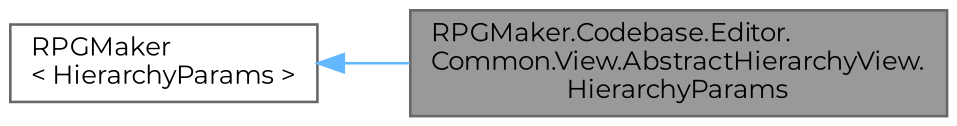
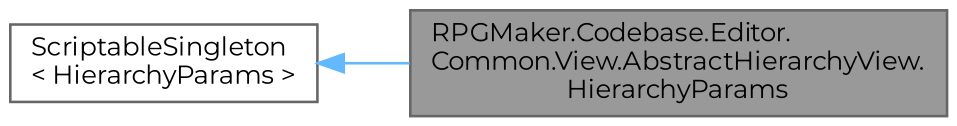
  digraph {
    rankdir=LR
    fontname=Montserrat
    node [color=gray40 fontname=Montserrat fontsize=10 shape=box style=filled]
    n1 [fillcolor=grey60 fontcolor=black height=0.2 label="RPGMaker.Codebase.Editor.\lCommon.View.AbstractHierarchyView.\lHierarchyParams" width=0.4]
-   n2 [fillcolor=white height=0.2 label="RPGMaker\l\< HierarchyParams \>" width=0.4]
+   n2 [fillcolor=white height=0.2 label="ScriptableSingleton\l\< HierarchyParams \>" width=0.4]
    n2 -> n1 [color=steelblue1 dir=back fontname=Montserrat fontsize=10 labelfontname=Helvetica labelfontsize=10 style=solid]
  }
